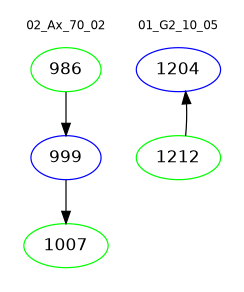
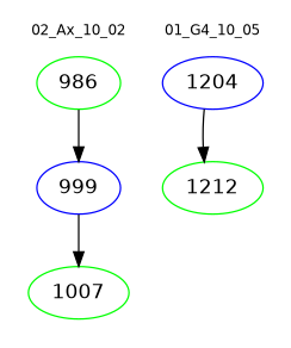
  digraph {
    fontname="DejaVu Sans"
    node [color=green fontname="DejaVu Sans"]
    edge [color=black fontname="DejaVu Sans"]
    n1 [color=blue label=999]
    n2 [label=986]
    n3 [label=1007]
    n4 [color=blue label=1204]
    n5 [label=1212]
    subgraph cluster_1 {
      color=white
      fontsize=10
-     label="02_Ax_70_02"
+     label="02_Ax_10_02"
      n1
      n2
      n3
    }
    subgraph cluster_2 {
      color=white
      fontsize=10
-     label="01_G2_10_05"
+     label="01_G4_10_05"
      n4
      n5
    }
    n1 -> n3
    n2 -> n1
-   n5 -> n4
+   n4 -> n5
  }
